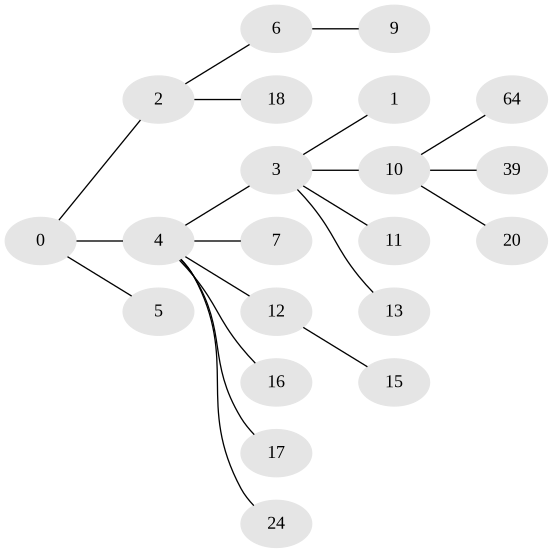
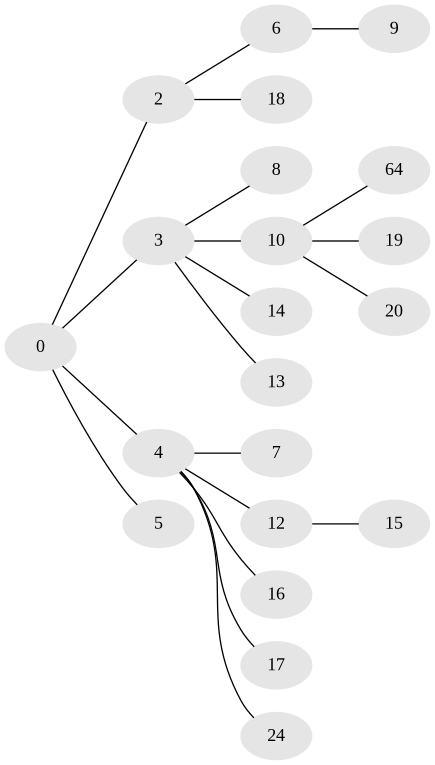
  graph {
    fontname="Liberation Serif"
    rankdir=LR
    node [color=gray90 fontname="Liberation Serif" style=filled]
    edge [fontname="Liberation Serif" weight=1.0]
    n1 [label=0]
    2
    3
    4
    5
    6
    18
-   8 [label=1]
+   8
    10
-   11
+   11 [label=14]
    13
    7
    12
    16
    17
    n16 [label=24]
    9
    n18 [label=64]
-   19 [label=39]
+   19
    20
    15
    n1 -- 2
-   4 -- 3
+   n1 -- 3
    n1 -- 4
    n1 -- 5
    2 -- 6
    2 -- 18
    3 -- 8
    3 -- 10 [weight=3.0]
    3 -- 11
    3 -- 13
    4 -- 7 [weight=4.0]
    4 -- 12
    4 -- 16
    4 -- 17
    4 -- n16
    6 -- 9
    10 -- n18
    10 -- 19
    10 -- 20
    12 -- 15
  }
